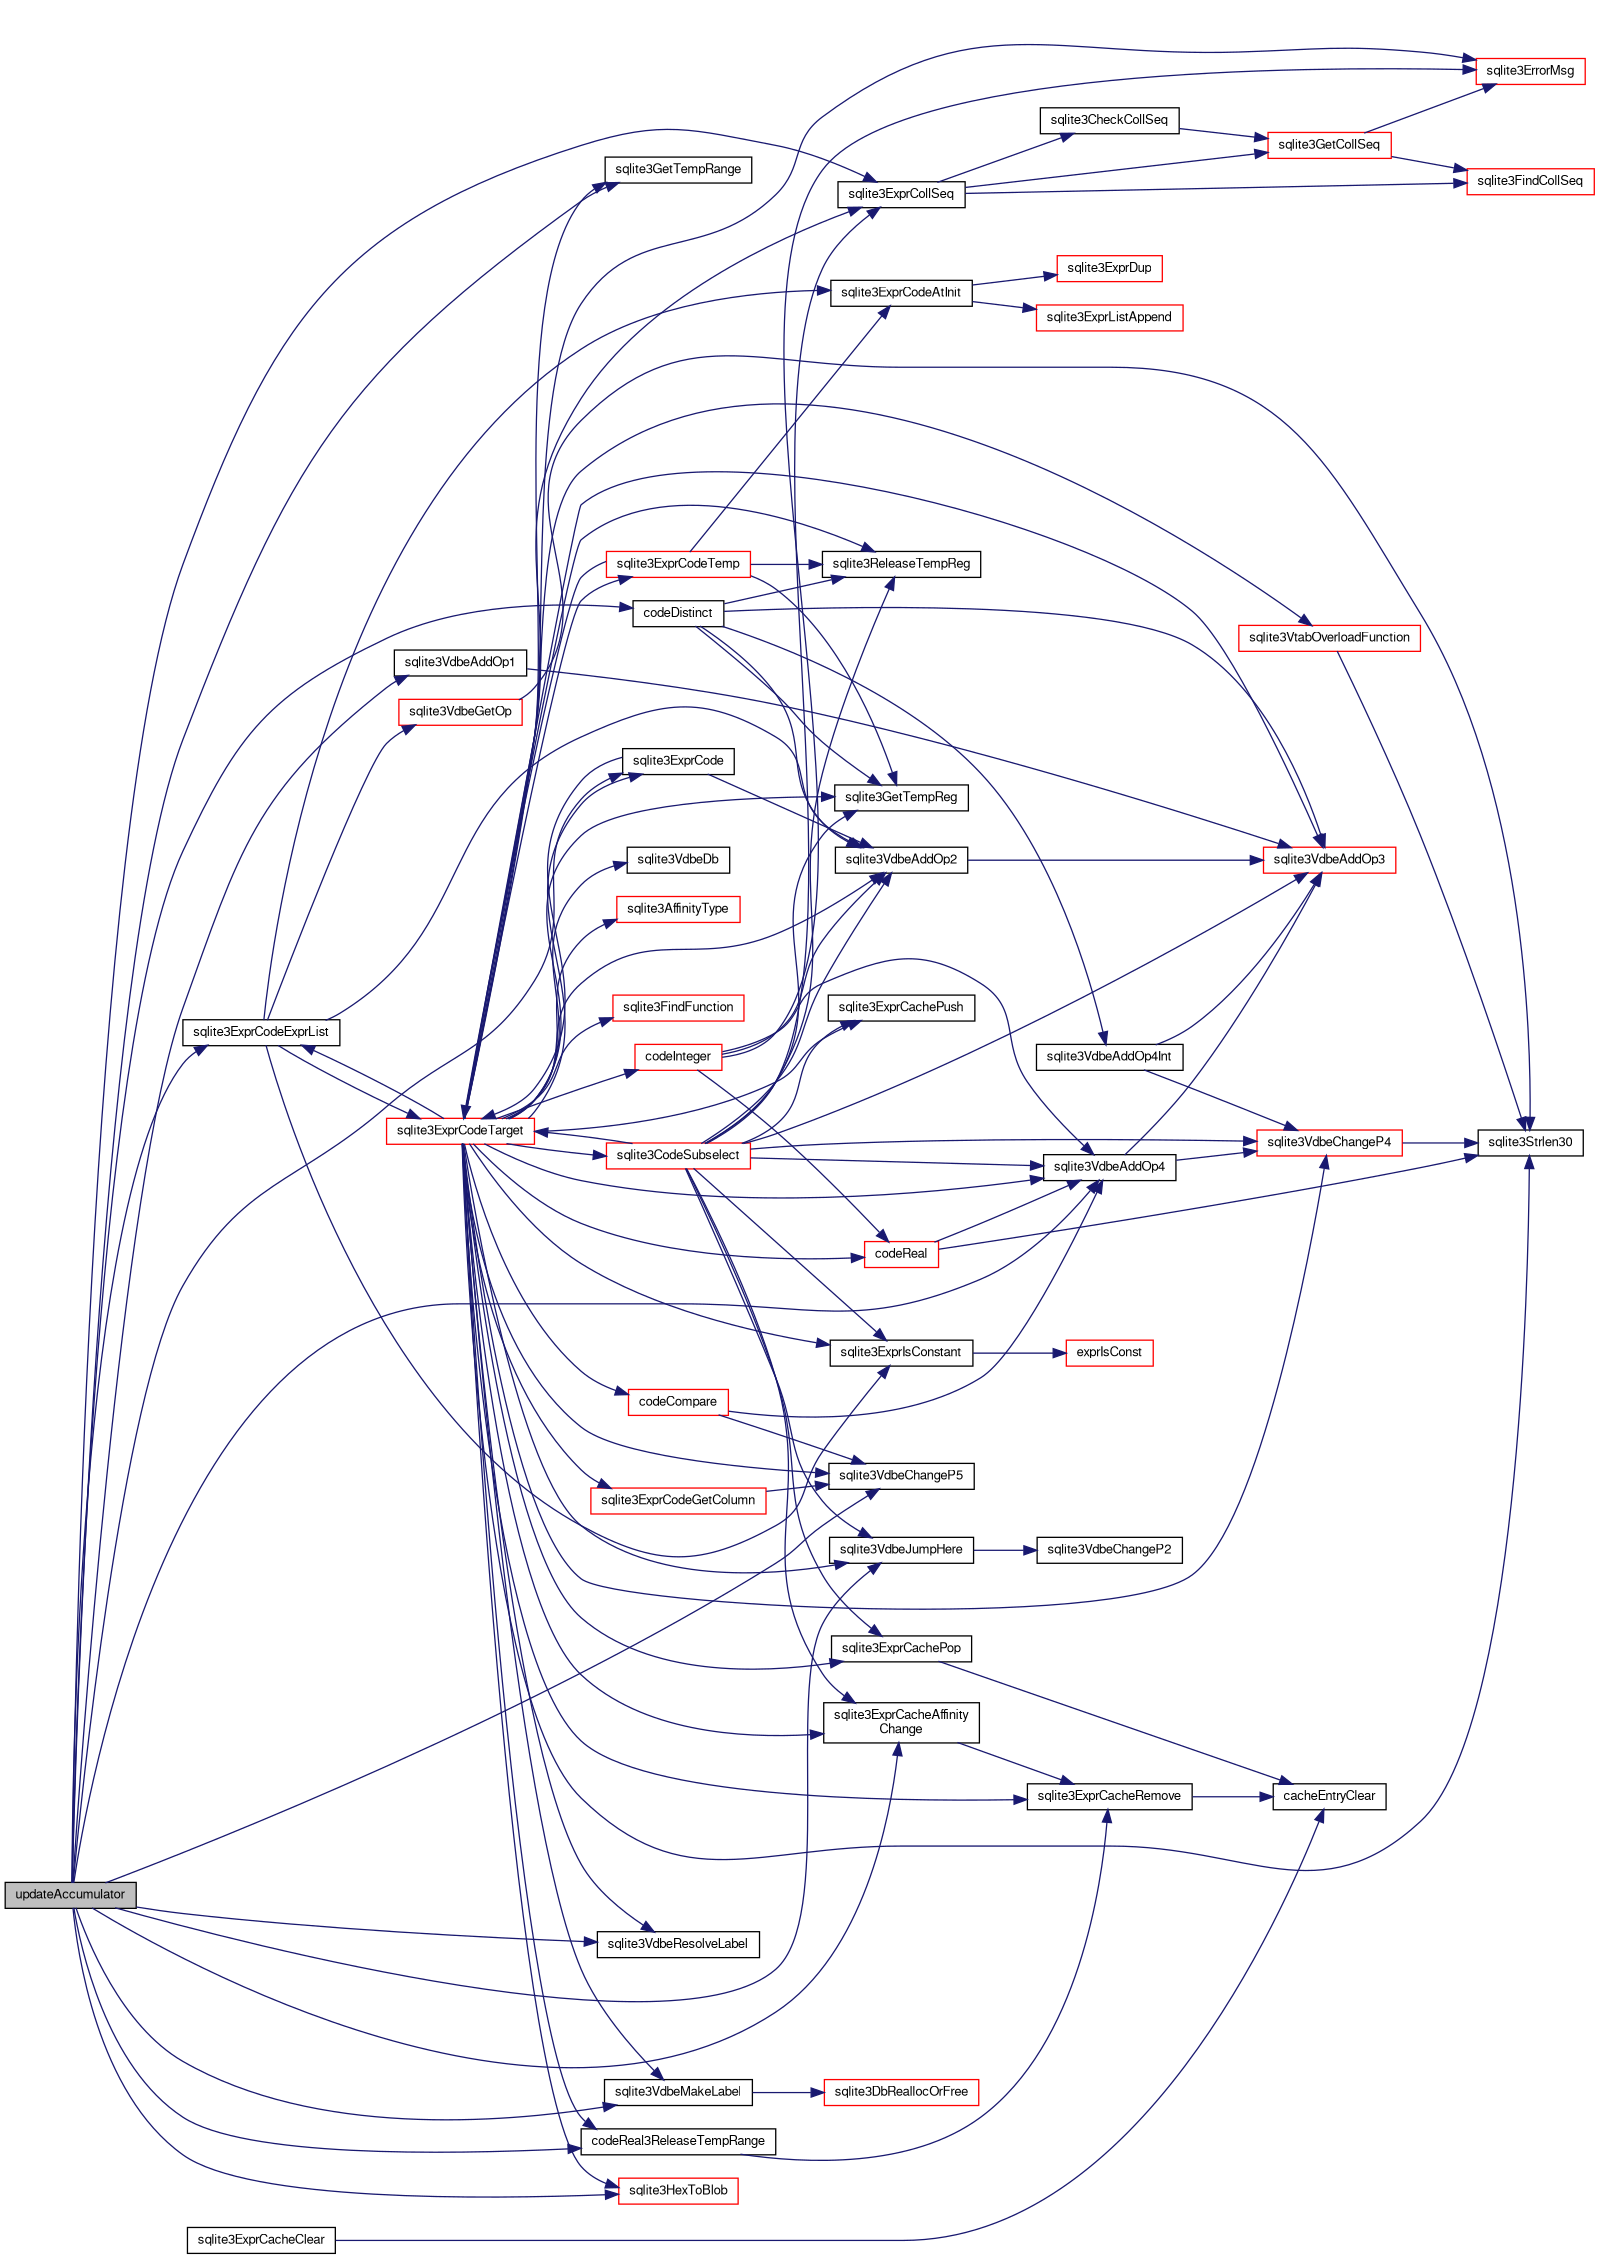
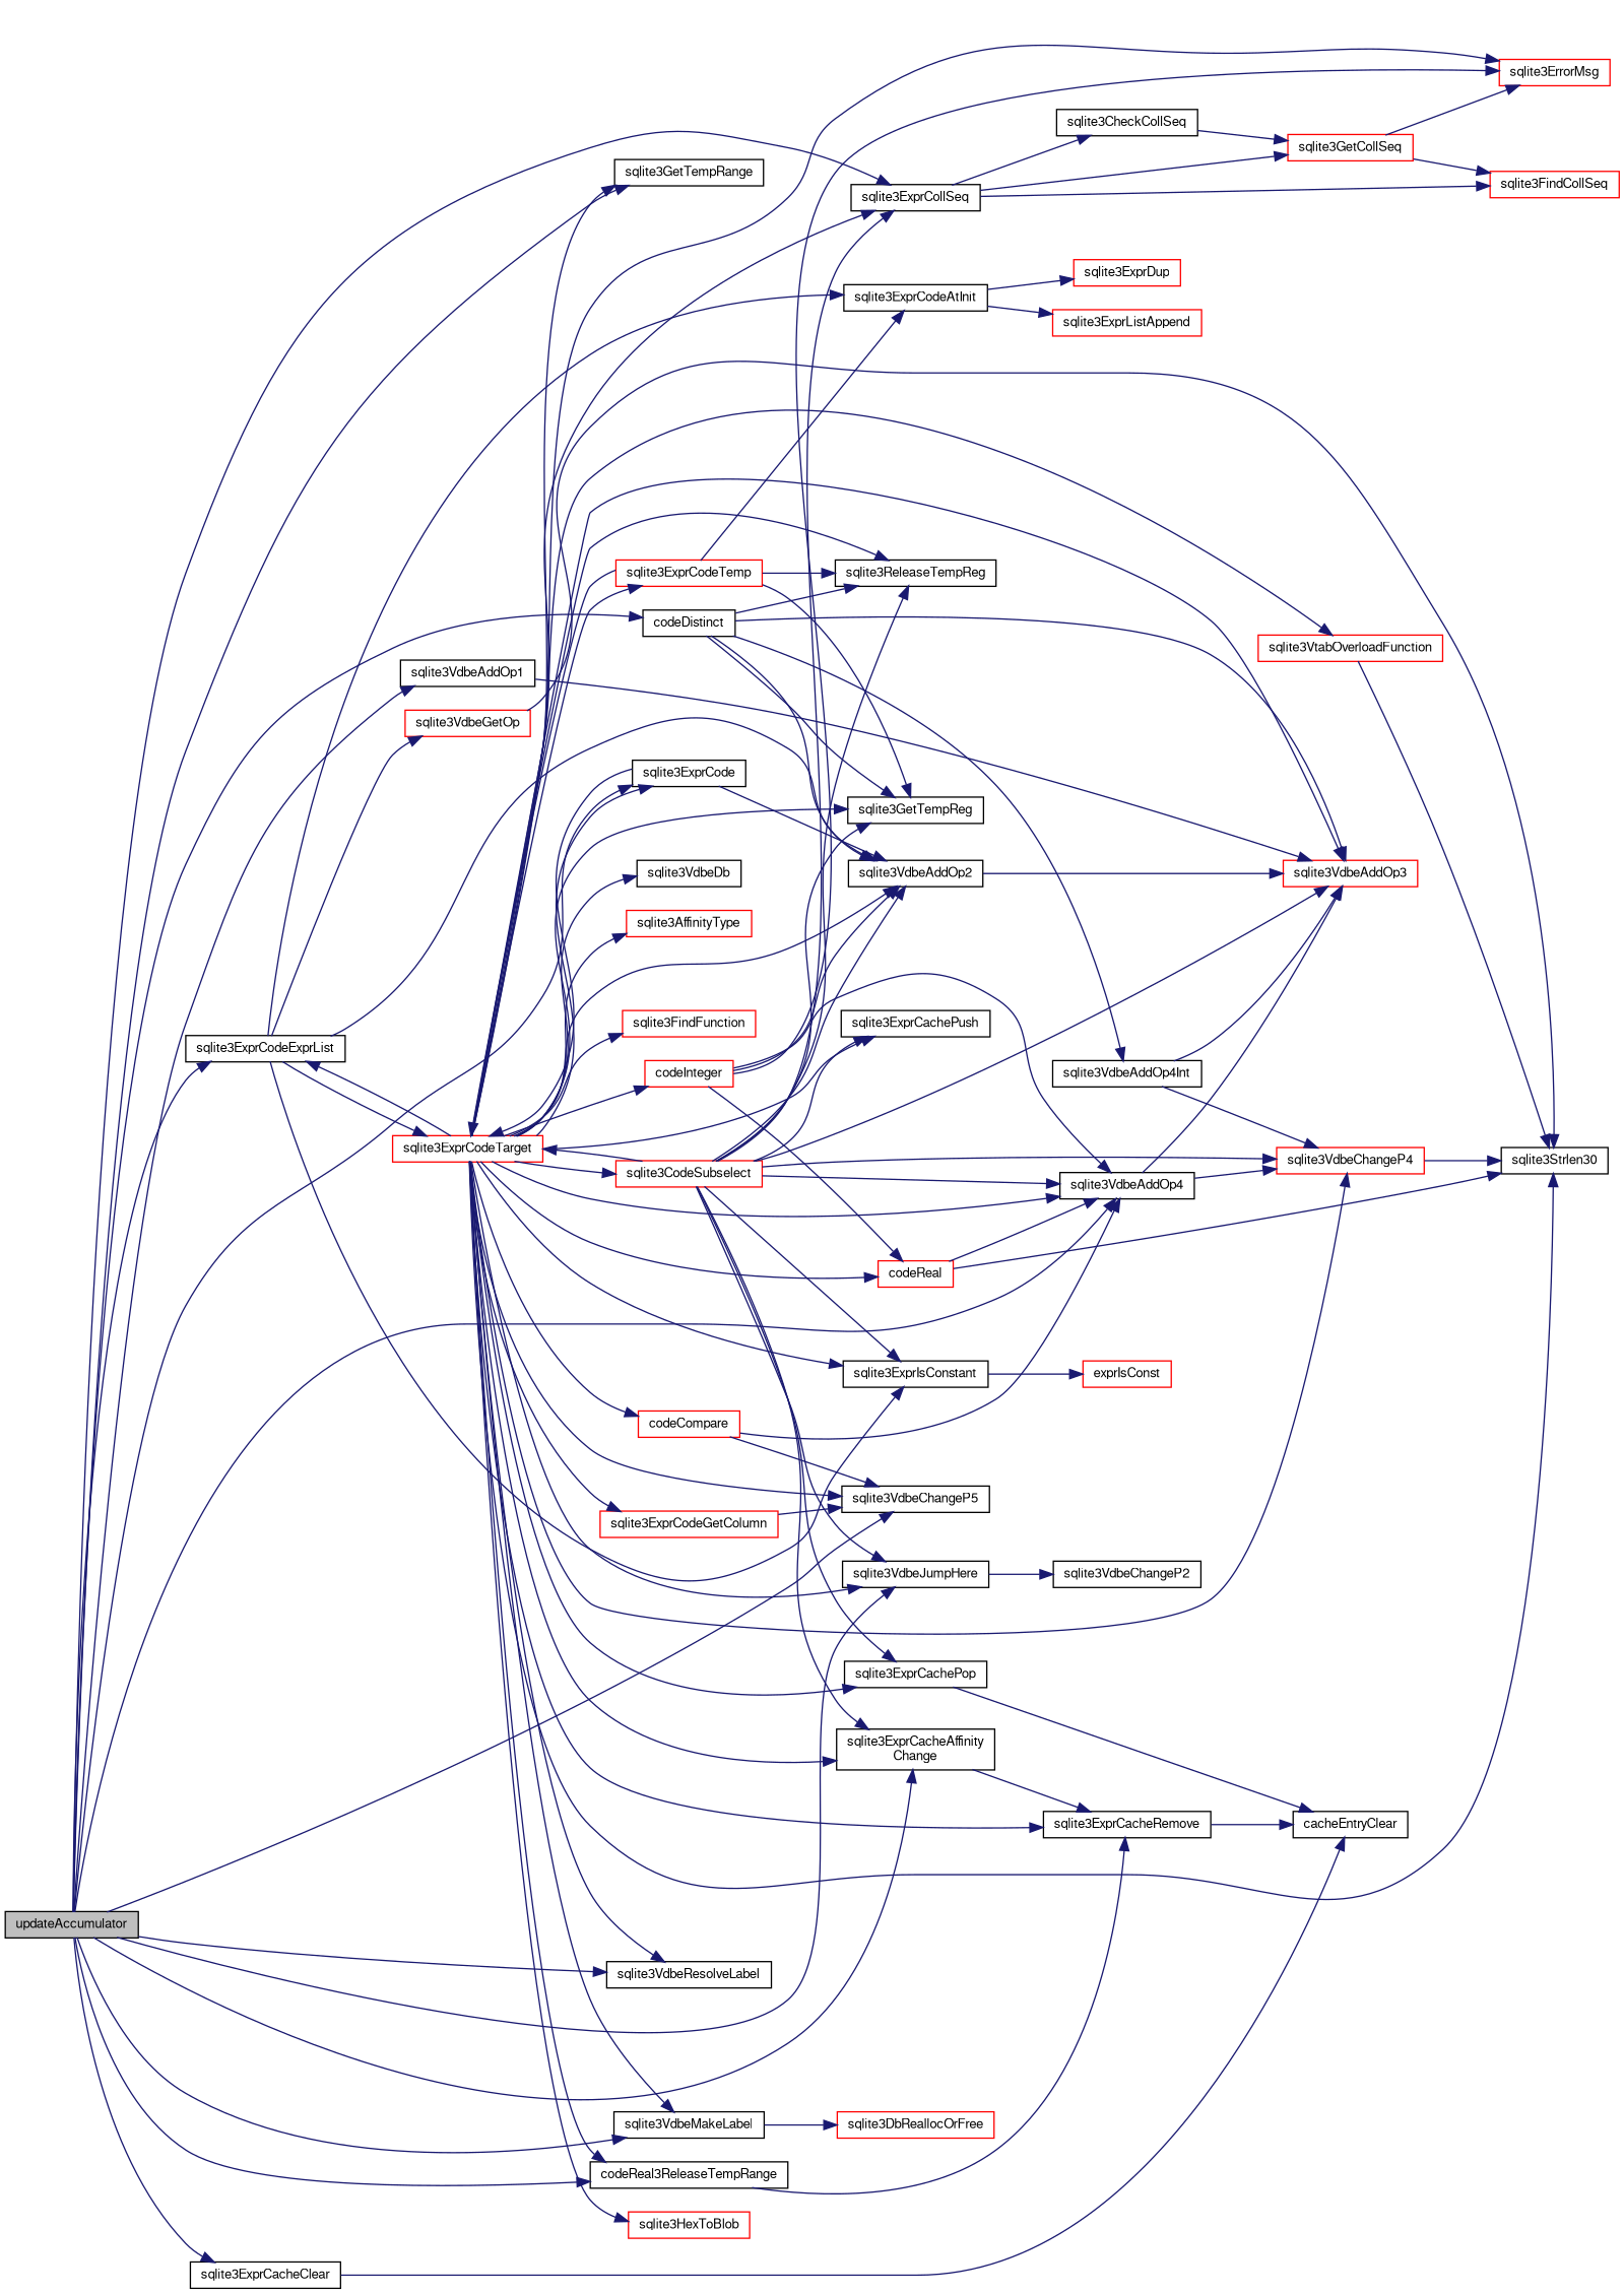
  digraph {
    rankdir=LR
    node [color=black fillcolor=white fontname=FreeSans fontsize=10 shape=record style=filled]
    edge [color=midnightblue fontname=FreeSans fontsize=10 labelfontname=FreeSans labelfontsize=10 style=solid]
    n1 [fillcolor=grey75 fontcolor=black height=0.2 label=updateAccumulator width=0.4]
    n2 [height=0.2 label=sqlite3GetTempRange width=0.4]
    n3 [height=0.2 label=sqlite3ExprCodeExprList width=0.4]
    n4 [height=0.2 label=sqlite3VdbeChangeP5 width=0.4]
    n5 [height=0.2 label=sqlite3VdbeAddOp4 width=0.4]
    n6 [height=0.2 label="sqlite3ExprCacheAffinity\lChange" width=0.4]
    n7 [height=0.2 label=sqlite3VdbeAddOp1 width=0.4]
    n8 [height=0.2 label=sqlite3VdbeJumpHere width=0.4]
    n9 [height=0.2 label=sqlite3VdbeMakeLabel width=0.4]
    n10 [height=0.2 label=sqlite3ExprCode width=0.4]
    n11 [height=0.2 label=sqlite3VdbeResolveLabel width=0.4]
    n12 [height=0.2 label=sqlite3ExprCollSeq width=0.4]
    n13 [height=0.2 label=codeReal3ReleaseTempRange width=0.4]
    n14 [height=0.2 label=codeDistinct width=0.4]
    n15 [height=0.2 label=sqlite3ExprCacheClear width=0.4]
    n16 [height=0.2 label=sqlite3ExprIsConstant width=0.4]
    n17 [height=0.2 label=sqlite3ExprCodeAtInit width=0.4]
    n18 [color=red height=0.2 label=sqlite3ExprCodeTarget width=0.4]
    n19 [height=0.2 label=sqlite3VdbeAddOp2 width=0.4]
    n20 [color=red height=0.2 label=sqlite3VdbeGetOp width=0.4]
    n21 [color=red height=0.2 label=sqlite3VdbeAddOp3 width=0.4]
    n22 [color=red height=0.2 label=sqlite3VdbeChangeP4 width=0.4]
    n23 [height=0.2 label=sqlite3ExprCacheRemove width=0.4]
    n24 [height=0.2 label=sqlite3VdbeChangeP2 width=0.4]
    n25 [color=red height=0.2 label=sqlite3DbReallocOrFree width=0.4]
    n26 [color=red height=0.2 label=sqlite3GetCollSeq width=0.4]
    n27 [color=red height=0.2 label=sqlite3FindCollSeq width=0.4]
    n28 [height=0.2 label=sqlite3CheckCollSeq width=0.4]
    n29 [height=0.2 label=sqlite3GetTempReg width=0.4]
    n30 [height=0.2 label=sqlite3ReleaseTempReg width=0.4]
    n31 [height=0.2 label=sqlite3VdbeAddOp4Int width=0.4]
    n32 [height=0.2 label=cacheEntryClear width=0.4]
    n33 [color=red height=0.2 label=exprIsConst width=0.4]
    n34 [color=red height=0.2 label=sqlite3ExprDup width=0.4]
    n35 [color=red height=0.2 label=sqlite3ExprListAppend width=0.4]
    n36 [color=red height=0.2 label=sqlite3ExprCodeGetColumn width=0.4]
    n37 [color=red height=0.2 label=codeInteger width=0.4]
    n38 [height=0.2 label=sqlite3Strlen30 width=0.4]
    n39 [color=red height=0.2 label=sqlite3ErrorMsg width=0.4]
    n40 [color=red height=0.2 label=codeReal width=0.4]
    n41 [color=red height=0.2 label=sqlite3HexToBlob width=0.4]
    n42 [height=0.2 label=sqlite3VdbeDb width=0.4]
    n43 [color=red height=0.2 label=sqlite3AffinityType width=0.4]
    n44 [color=red height=0.2 label=sqlite3ExprCodeTemp width=0.4]
    n45 [color=red height=0.2 label=codeCompare width=0.4]
    n46 [color=red height=0.2 label=sqlite3FindFunction width=0.4]
    n47 [height=0.2 label=sqlite3ExprCachePush width=0.4]
    n48 [height=0.2 label=sqlite3ExprCachePop width=0.4]
    n49 [color=red height=0.2 label=sqlite3VtabOverloadFunction width=0.4]
    n50 [color=red height=0.2 label=sqlite3CodeSubselect width=0.4]
    n1 -> n2
    n1 -> n3
    n1 -> n4
    n1 -> n5
    n1 -> n6
    n1 -> n7
    n1 -> n8
    n1 -> n9
    n1 -> n10
    n1 -> n11
    n1 -> n12
    n1 -> n13
    n1 -> n14
-   n1 -> n41
+   n1 -> n15
    n3 -> n16
    n3 -> n17
    n3 -> n18
    n3 -> n19
    n3 -> n20
    n5 -> n21
    n5 -> n22
    n6 -> n23
    n7 -> n21
    n8 -> n24
    n9 -> n25
    n10 -> n18
    n10 -> n19
    n12 -> n26
    n12 -> n27
    n12 -> n28
    n13 -> n23
    n14 -> n19
    n14 -> n21
    n14 -> n29
    n14 -> n30
    n14 -> n31
    n15 -> n32
    n16 -> n33
    n17 -> n34
    n17 -> n35
    n18 -> n2
    n18 -> n3
    n18 -> n4
    n18 -> n5
    n18 -> n6
    n18 -> n8
    n18 -> n9
    n18 -> n10
    n18 -> n11
    n18 -> n12
    n18 -> n13
    n18 -> n16
    n18 -> n19
    n18 -> n21
    n18 -> n22
    n18 -> n23
    n18 -> n29
    n18 -> n30
    n18 -> n36
    n18 -> n37
    n18 -> n38
    n18 -> n39
    n18 -> n40
    n18 -> n41
    n18 -> n42
    n18 -> n43
    n18 -> n44
    n18 -> n45
    n18 -> n46
    n18 -> n47
    n18 -> n48
    n18 -> n49
    n18 -> n50
    n19 -> n21
    n20 -> n38
    n22 -> n38
    n23 -> n32
    n26 -> n27
    n26 -> n39
    n28 -> n26
    n31 -> n21
    n31 -> n22
    n36 -> n4
    n37 -> n5
    n37 -> n19
    n37 -> n39
    n37 -> n40
    n40 -> n5
    n40 -> n38
    n44 -> n17
    n44 -> n18
    n44 -> n29
    n44 -> n30
    n45 -> n4
    n45 -> n5
    n48 -> n32
    n49 -> n38
    n50 -> n5
    n50 -> n6
    n50 -> n8
    n50 -> n12
    n50 -> n16
    n50 -> n18
    n50 -> n19
    n50 -> n21
    n50 -> n22
    n50 -> n29
    n50 -> n30
    n50 -> n47
    n50 -> n48
  }
